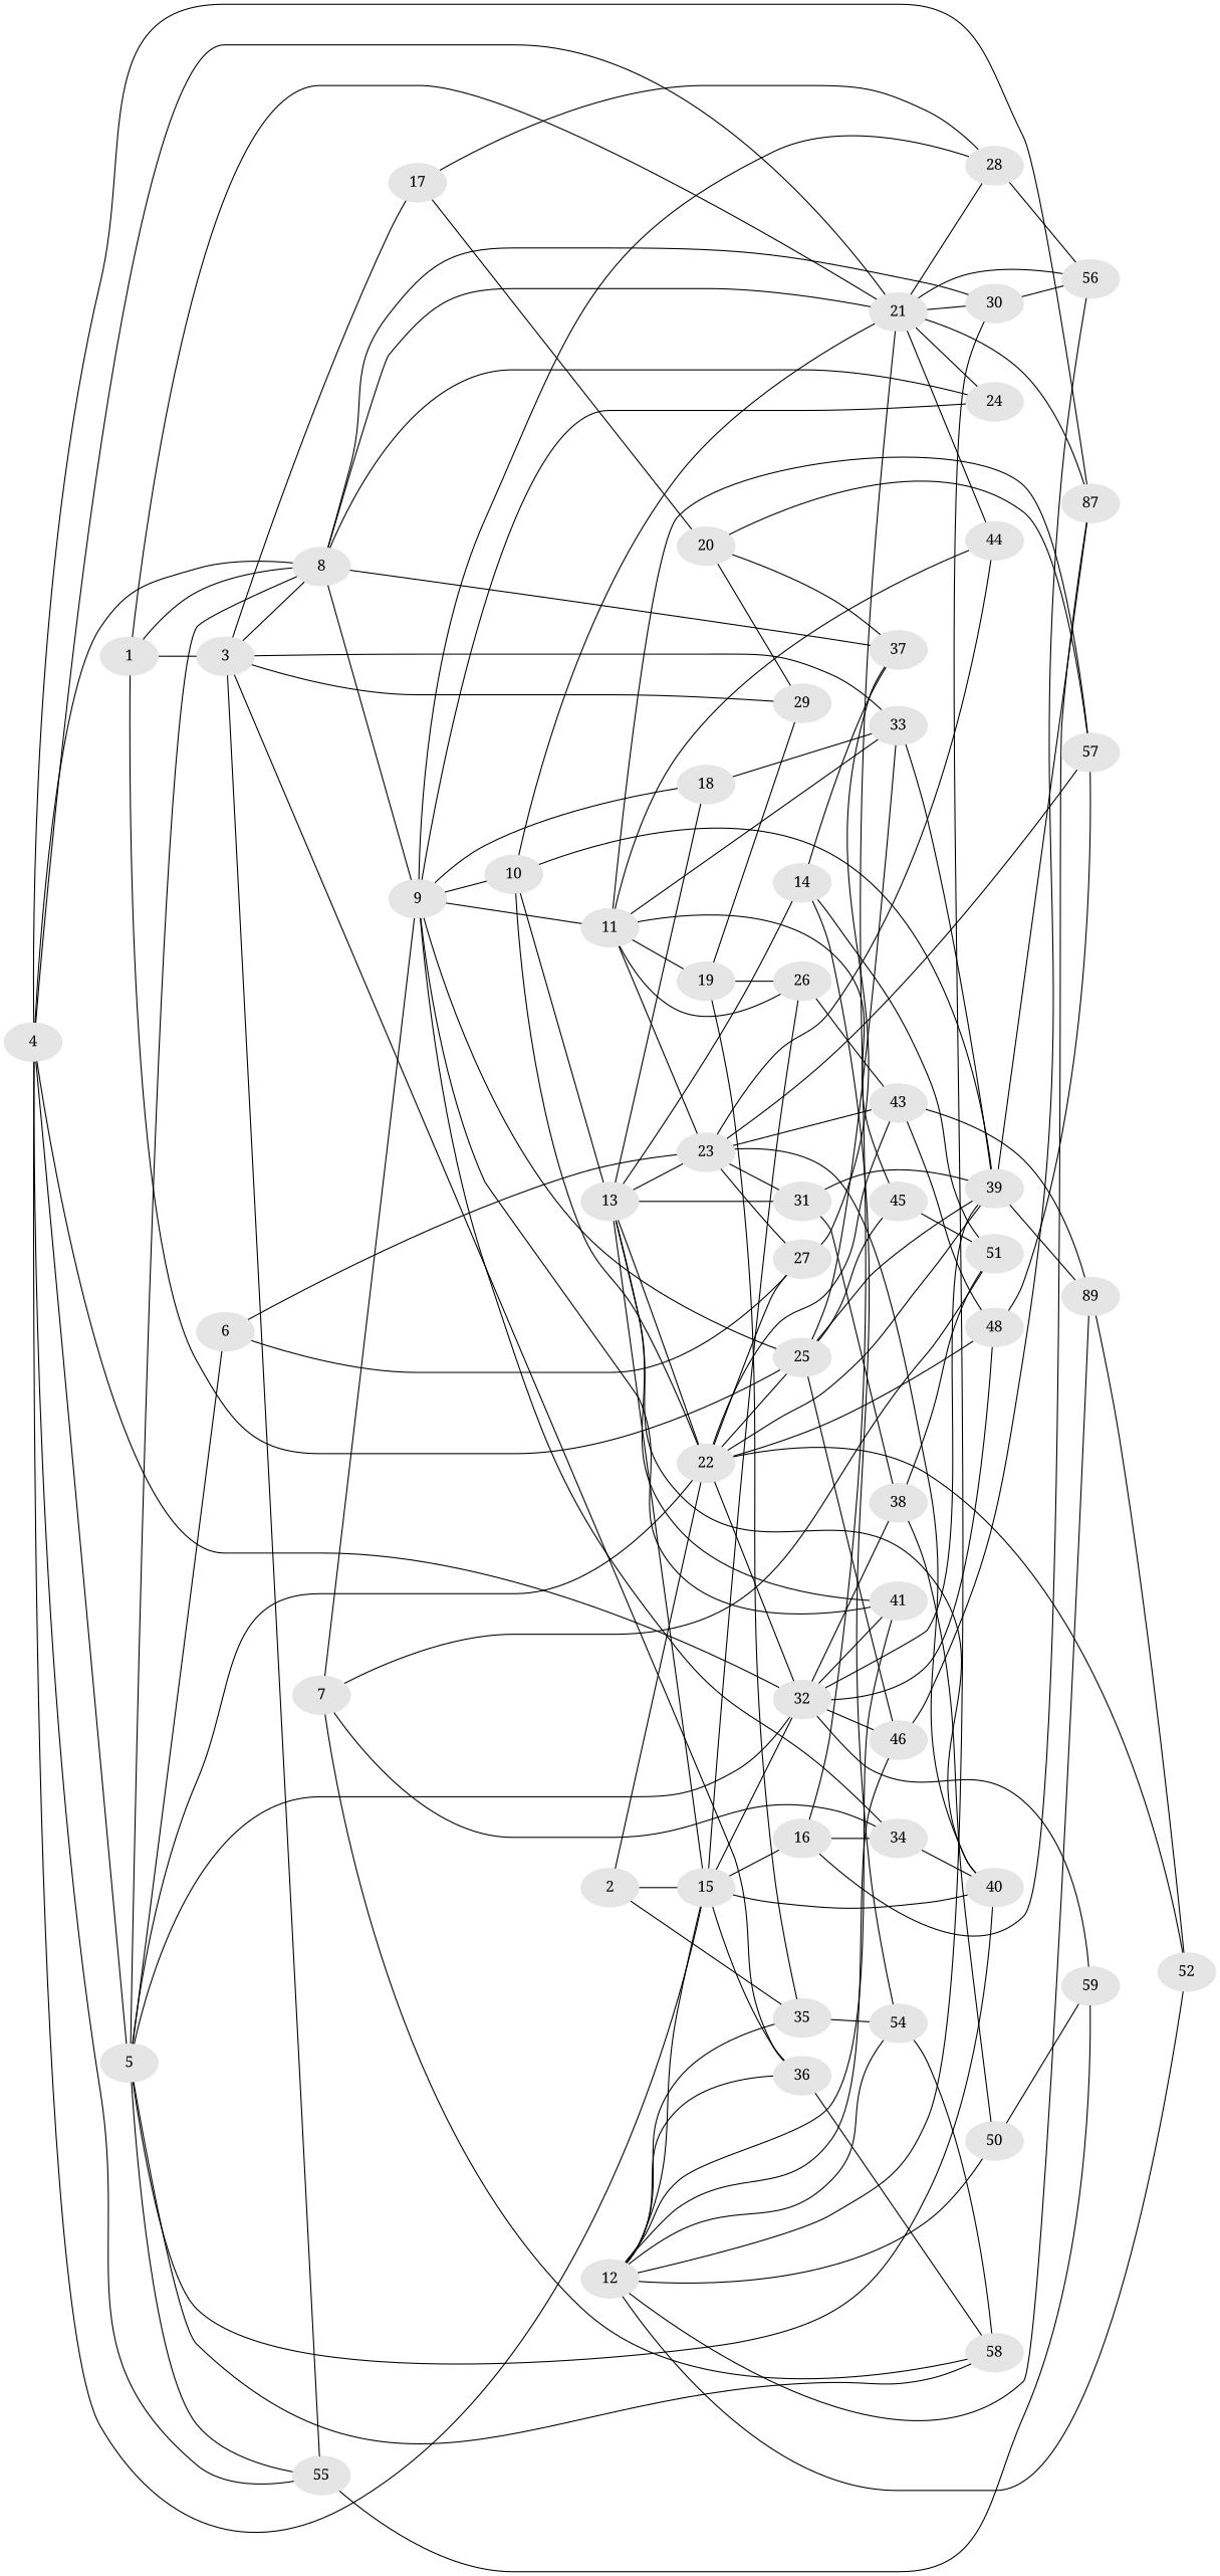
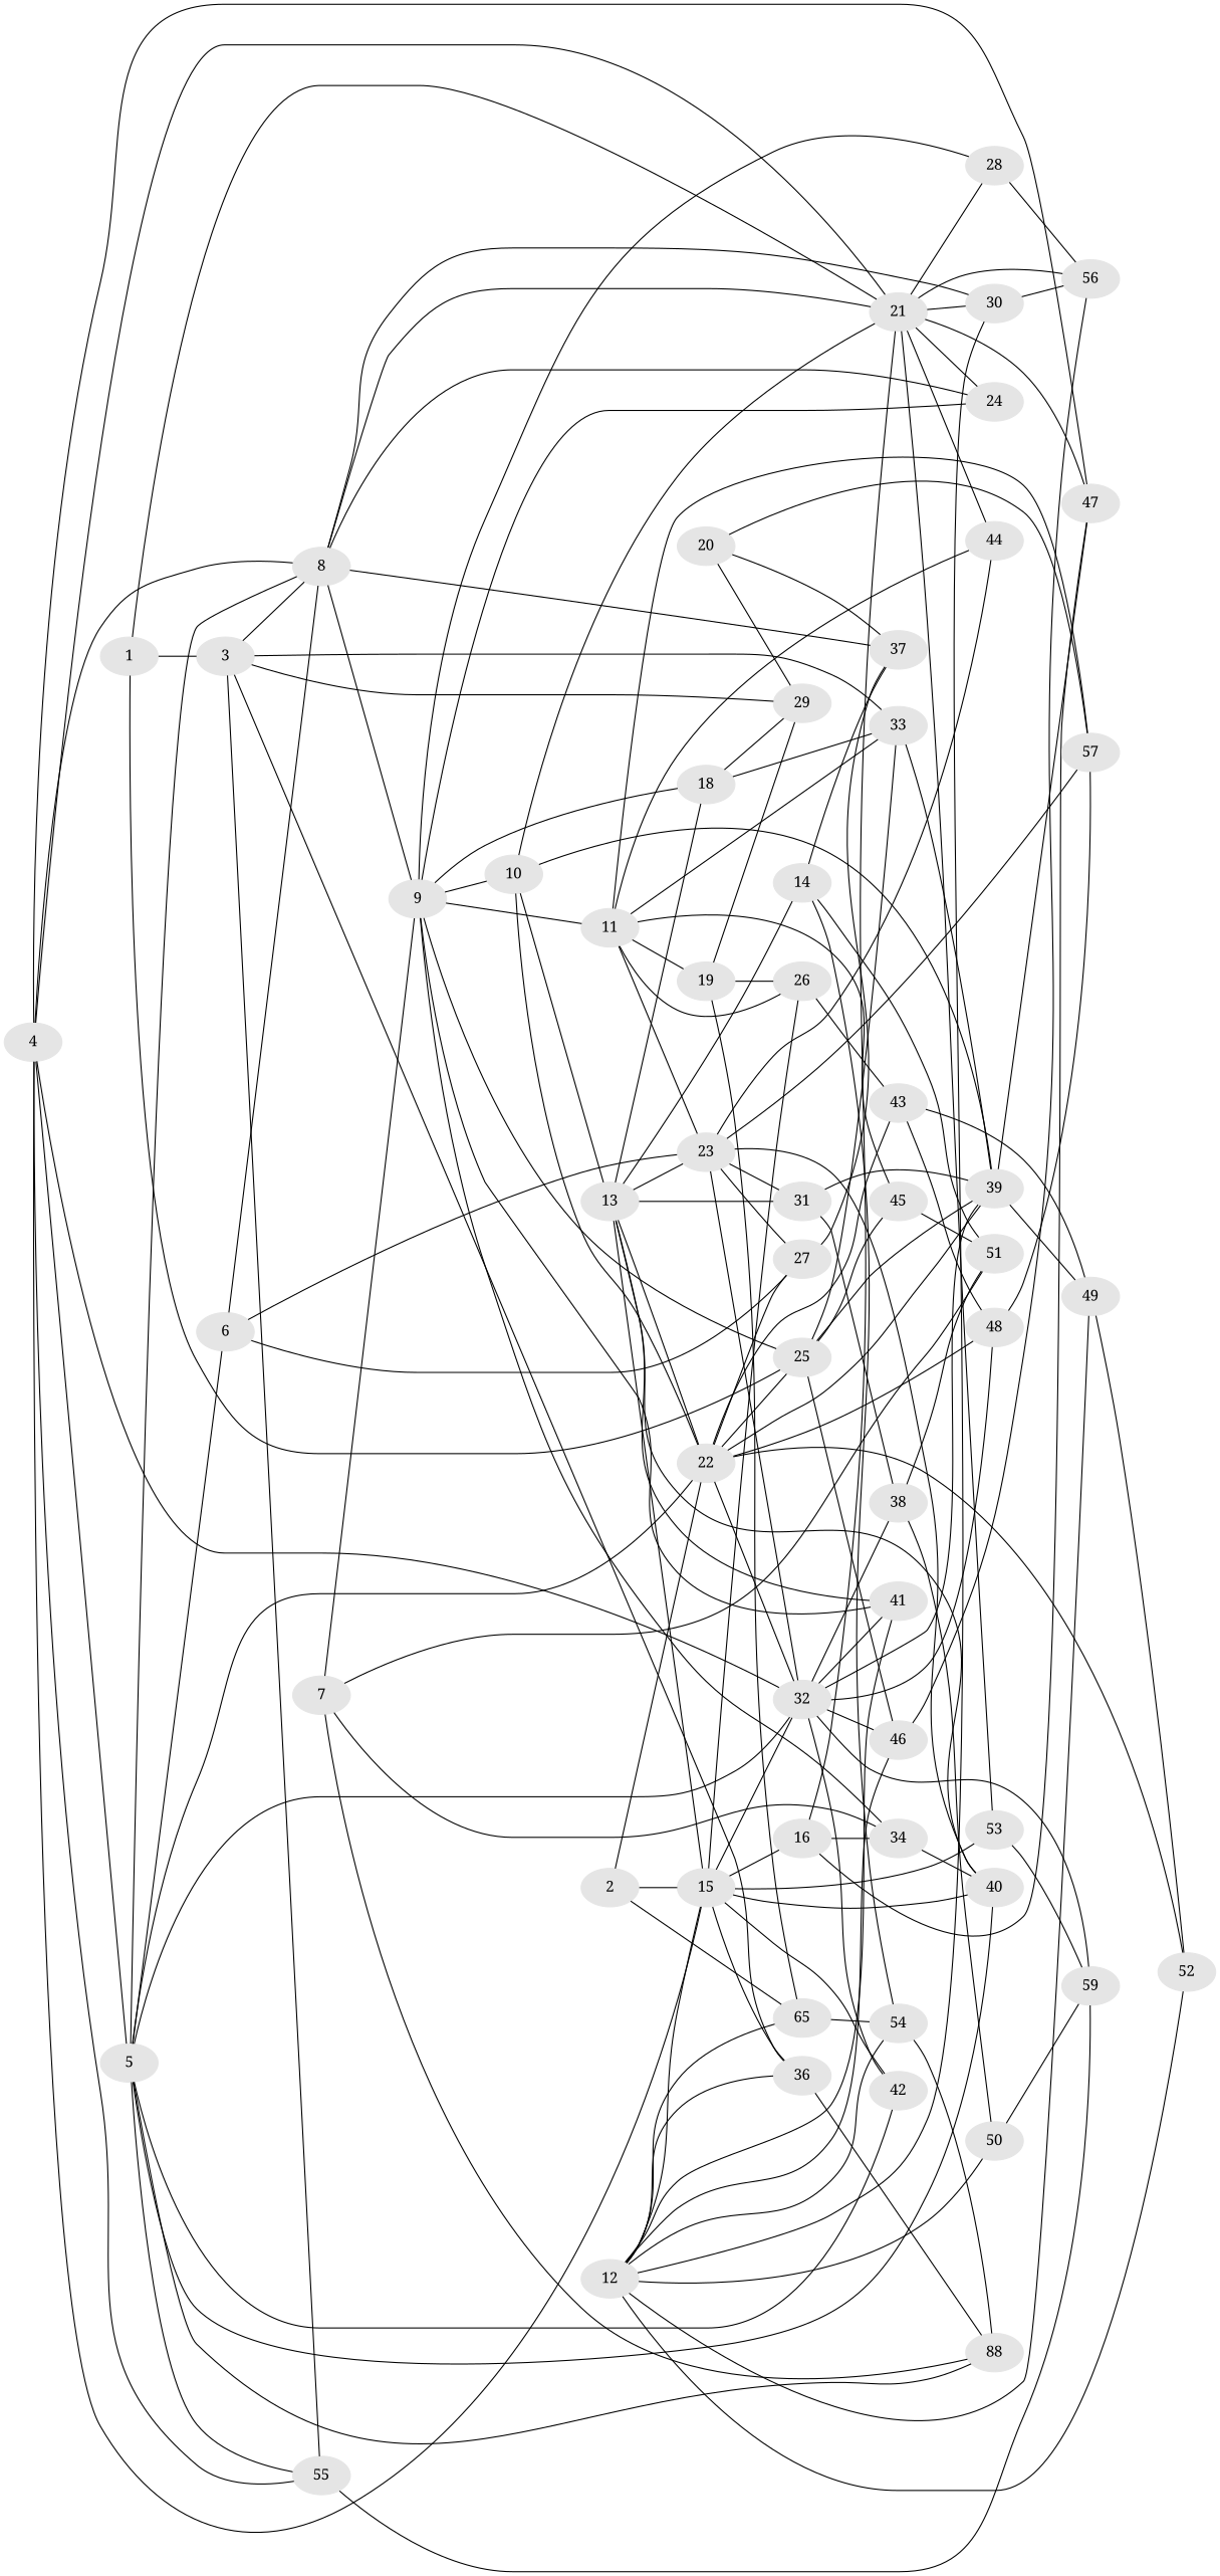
  graph {
    fontname="Noto Serif"
    rankdir=LR
    node [color=gray90 fontname="Noto Serif" style=filled]
    edge [fontname="Noto Serif" weight=1.0]
    1
    3
    21
    25
    8
-   17
    29
    33
    36
    55
-   47 [label=87]
+   47
    24
    30
    28
    44
+   53
    56
    39
    45
    46
    2
    15
    22
-   35
+   35 [label=65]
    32
    40
+   42
    26
    16
    27
    52
    43
    48
    54
    9
    37
    20
-   58
+   58 [label=88]
    59
    4
    5
    6
    41
    38
    23
    57
    31
    7
    34
    51
    10
    11
    18
    13
    19
    14
-   49 [label=89]
+   49
    12
    50
    1 -- 3 [weight=2.0]
    1 -- 21
    1 -- 25
    3 -- 8
-   3 -- 17 [weight=2.0]
    3 -- 29
    3 -- 33 [weight=4.0]
    3 -- 36
    3 -- 55
    21 -- 47
    21 -- 24
    21 -- 30
    21 -- 28
    21 -- 44
+   21 -- 53
    21 -- 56
    25 -- 33
    25 -- 39 [weight=2.0]
    25 -- 45 [weight=2.0]
    25 -- 46
    8 -- 21
    8 -- 24
    8 -- 30
    8 -- 9
    8 -- 37
-   17 -- 28
-   17 -- 20
    33 -- 39
    36 -- 58
    55 -- 59
    30 -- 56
    28 -- 56
+   53 -- 59
    39 -- 47
    39 -- 49
    45 -- 51
    46 -- 56
    2 -- 15
    2 -- 22 [weight=2.0]
    2 -- 35
    15 -- 36
+   15 -- 53 [weight=2.0]
    15 -- 32
    15 -- 40
+   15 -- 42
    15 -- 26
    15 -- 16
    22 -- 25
    22 -- 39
    22 -- 32
    22 -- 27
    22 -- 52
    22 -- 43
    22 -- 48
    35 -- 54
    32 -- 39
    32 -- 46
+   32 -- 42
    32 -- 48
    32 -- 59
    32 -- 41
    32 -- 38
    26 -- 43
    16 -- 21
    16 -- 47
    16 -- 34
    27 -- 37
    43 -- 48
    43 -- 49
    48 -- 57
    54 -- 58
    9 -- 25
    9 -- 24 [weight=2.0]
    9 -- 28
    9 -- 41
    9 -- 34
    9 -- 10
    9 -- 11 [weight=2.0]
    9 -- 18
    20 -- 29
    20 -- 37
    20 -- 57
    4 -- 21
    4 -- 8 [weight=2.0]
    4 -- 55
    4 -- 47
    4 -- 15
    4 -- 32
    4 -- 5
    5 -- 8
    5 -- 55
    5 -- 22
    5 -- 32
    5 -- 40
+   5 -- 42 [weight=2.0]
    5 -- 58
    5 -- 6
-   1 -- 8
+   6 -- 8
    6 -- 27
    6 -- 23
    38 -- 51
    38 -- 50
    23 -- 44
-   23 -- 43
+   23 -- 32
    23 -- 40
    23 -- 27
    23 -- 57
    23 -- 31
    31 -- 39
    31 -- 38
    7 -- 9
    7 -- 58
    7 -- 34
    7 -- 51
    34 -- 40
    10 -- 21
    10 -- 39 [weight=2.0]
    10 -- 22
    10 -- 13
    11 -- 33
    11 -- 44
    11 -- 45
    11 -- 26
    11 -- 23 [weight=2.0]
    11 -- 57
    11 -- 19
+   18 -- 29
    18 -- 33
    13 -- 15
    13 -- 22
    13 -- 40 [weight=2.0]
    13 -- 41
    13 -- 23
    13 -- 31
    13 -- 18
    13 -- 14
    19 -- 29
    19 -- 35
    19 -- 26
    14 -- 54
    14 -- 37
    14 -- 51
    49 -- 52
    12 -- 36
    12 -- 30
    12 -- 46
    12 -- 15
    12 -- 35
    12 -- 52 [weight=2.0]
    12 -- 54
    12 -- 41
    12 -- 49
    12 -- 50 [weight=2.0]
    50 -- 59
  }
